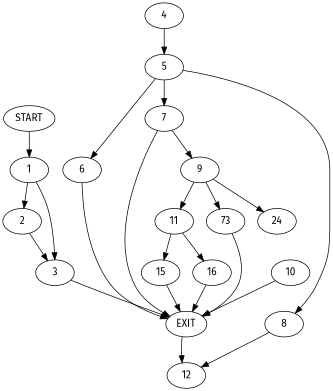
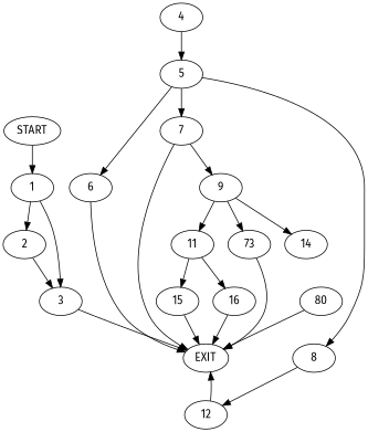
  digraph {
    fontname="Fira Sans"
    node [fontname="Fira Sans"]
    edge [fontname="Fira Sans"]
    n1 [label=START]
    1
    2
    3
    n5 [label=EXIT]
    4
    5
    6
    7
    8
    9
    12
    11
    n14 [label=73]
-   14 [label=24]
-   10
+   14
+   10 [label=80]
    15
    16
    n1 -> 1
    1 -> 2
    1 -> 3
    2 -> 3
    3 -> n5
    4 -> 5
    5 -> 6
    5 -> 7
    5 -> 8
    6 -> n5
    7 -> n5
    7 -> 9
    8 -> 12
    9 -> 11
    9 -> n14
    9 -> 14
-   n5 -> 12
+   12 -> n5
    11 -> 15
    11 -> 16
    n14 -> n5
    10 -> n5
    15 -> n5
    16 -> n5
  }
